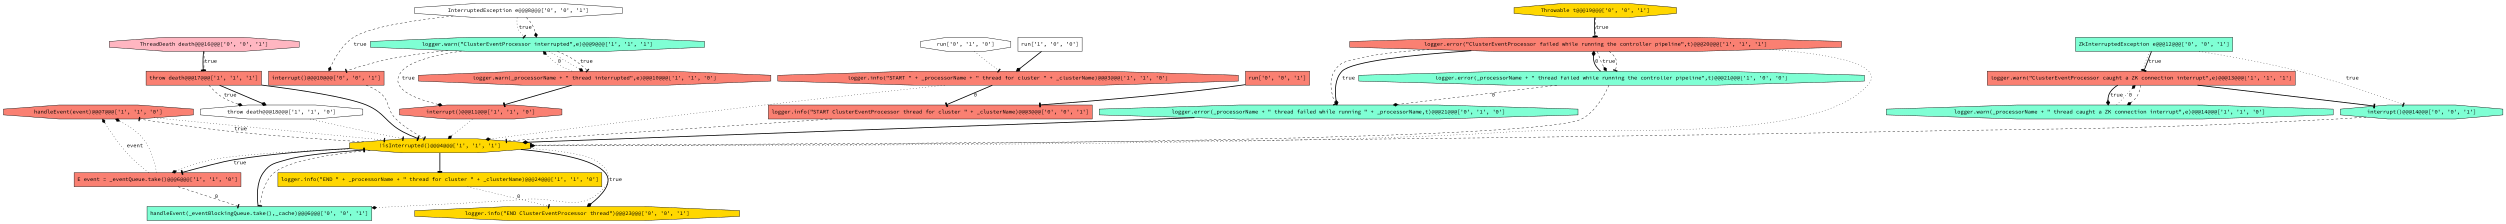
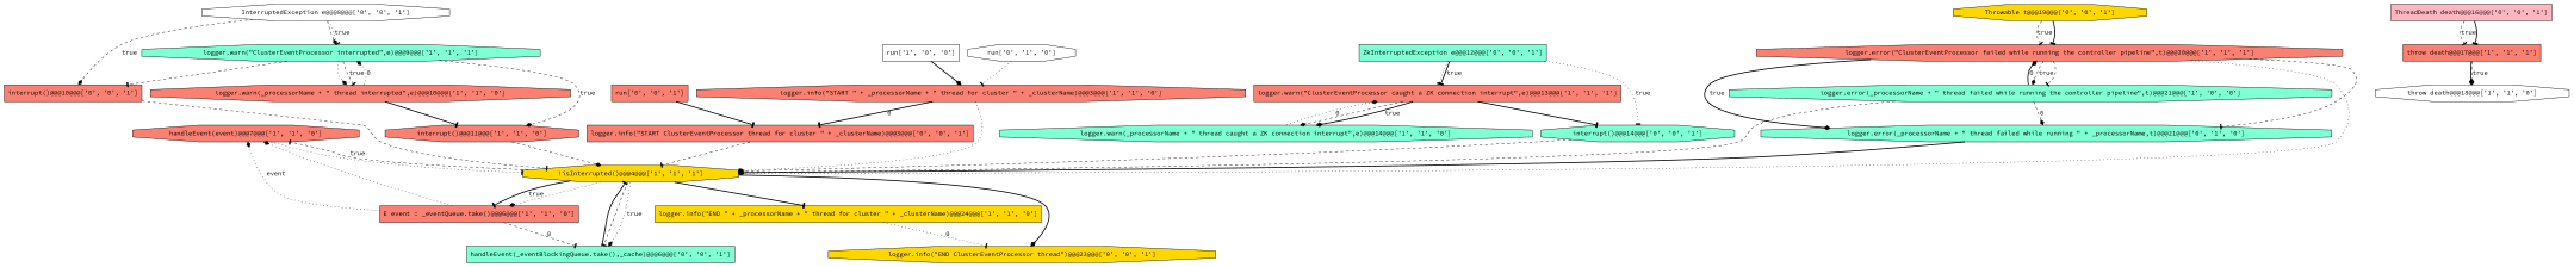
  digraph {
    fontname="Source Code Pro"
    node [fillcolor=salmon fontname="Source Code Pro" shape=octagon style=filled]
    edge [arrowhead=tee fontname="Source Code Pro" style=dashed]
    n1 [label="handleEvent(event)@@@7@@@['1', '1', '0']"]
    n2 [fillcolor=gold label="!isInterrupted()@@@4@@@['1', '1', '1']"]
    n3 [fillcolor=aquamarine label="handleEvent(_eventBlockingQueue.take(),_cache)@@@6@@@['0', '0', '1']" shape=box]
    n4 [fillcolor=gold label="logger.info(\"END ClusterEventProcessor thread\")@@@23@@@['0', '0', '1']"]
    n5 [label="E event = _eventQueue.take()@@@6@@@['1', '1', '0']" shape=box]
    n6 [fillcolor=gold label="logger.info(\"END \" + _processorName + \" thread for cluster \" + _clusterName)@@@24@@@['1', '1', '0']" shape=box]
    n7 [fillcolor=aquamarine label="logger.error(_processorName + \" thread failed while running \" + _processorName,t)@@@21@@@['0', '1', '0']"]
-   n8 [fillcolor=lightpink label="ThreadDeath death@@@16@@@['0', '0', '1']"]
+   n8 [fillcolor=lightpink label="ThreadDeath death@@@16@@@['0', '0', '1']" shape=box]
    n9 [label="throw death@@@17@@@['1', '1', '1']" shape=box]
    n10 [fillcolor=white label="throw death@@@18@@@['1', '1', '0']"]
    n11 [label="interrupt()@@@10@@@['0', '0', '1']" shape=box]
    n12 [fillcolor=white label="run['1', '0', '0']" shape=box]
    n13 [label="logger.info(\"START \" + _processorName + \" thread for cluster \" + _clusterName)@@@3@@@['1', '1', '0']"]
    n14 [label="logger.info(\"START ClusterEventProcessor thread for cluster \" + _clusterName)@@@3@@@['0', '0', '1']" shape=box]
    n15 [label="logger.error(\"ClusterEventProcessor failed while running the controller pipeline\",t)@@@20@@@['1', '1', '1']"]
    n16 [fillcolor=aquamarine label="logger.error(_processorName + \" thread failed while running the controller pipeline\",t)@@@21@@@['1', '0', '0']"]
    n17 [fillcolor=gold label="Throwable t@@@19@@@['0', '0', '1']"]
    n18 [label="run['0', '0', '1']" shape=box]
    n19 [fillcolor=aquamarine label="ZkInterruptedException e@@@12@@@['0', '0', '1']" shape=box]
    n20 [label="logger.warn(\"ClusterEventProcessor caught a ZK connection interrupt\",e)@@@13@@@['1', '1', '1']" shape=box]
    n21 [fillcolor=aquamarine label="interrupt()@@@14@@@['0', '0', '1']"]
    n22 [fillcolor=aquamarine label="logger.warn(_processorName + \" thread caught a ZK connection interrupt\",e)@@@14@@@['1', '1', '0']"]
    n23 [label="interrupt()@@@11@@@['1', '1', '0']"]
    n24 [fillcolor=white label="InterruptedException e@@@8@@@['0', '0', '1']"]
    n25 [fillcolor=aquamarine label="logger.warn(\"ClusterEventProcessor interrupted\",e)@@@9@@@['1', '1', '1']"]
    n26 [label="logger.warn(_processorName + \" thread interrupted\",e)@@@10@@@['1', '1', '0']"]
    n27 [fillcolor=white label="run['0', '1', '0']"]
    n1 -> n2 [style=dotted]
    n2 -> n1 [label=true]
    n2 -> n3
    n2 -> n3 [arrowhead=diamond label=true style=dotted]
    n2 -> n4 [arrowhead=diamond style=bold]
    n2 -> n5 [arrowhead=diamond style=dotted]
    n2 -> n5 [label=true style=bold]
    n2 -> n6 [style=bold]
    n3 -> n2 [style=bold]
    n5 -> n1 [arrowhead=diamond label=event style=dotted]
    n5 -> n1 [arrowhead=diamond style=dotted]
    n5 -> n3 [label=0]
    n6 -> n4 [label=0 style=dotted]
    n7 -> n2 [arrowhead=diamond style=bold]
    n8 -> n9 [label=true]
    n8 -> n9 [style=bold]
-   n9 -> n2 [style=bold]
    n9 -> n10 [arrowhead=diamond style=bold]
    n9 -> n10 [arrowhead=diamond label=true]
-   n10 -> n2 [style=dotted]
    n11 -> n2
    n12 -> n13 [arrowhead=diamond style=bold]
    n13 -> n2 [arrowhead=diamond style=dotted]
    n13 -> n14 [label=0 style=bold]
    n14 -> n2
    n15 -> n2 [arrowhead=diamond style=dotted]
    n15 -> n7 [arrowhead=diamond label=true style=bold]
    n15 -> n7
    n15 -> n16 [arrowhead=diamond label=true]
    n15 -> n16
    n16 -> n2
    n16 -> n7 [arrowhead=diamond label=0]
    n16 -> n15 [arrowhead=diamond label=0 style=bold]
    n17 -> n15 [style=bold]
    n17 -> n15 [label=true]
    n18 -> n14 [style=bold]
    n19 -> n20 [label=true style=bold]
    n19 -> n20 [style=dotted]
    n19 -> n21 [label=true style=dotted]
    n20 -> n21 [style=bold]
    n20 -> n22 [arrowhead=diamond]
    n20 -> n22 [arrowhead=diamond label=true style=bold]
    n21 -> n2
    n22 -> n20 [arrowhead=diamond label=0 style=dotted]
-   n23 -> n2 [arrowhead=diamond style=dotted]
+   n23 -> n2 [arrowhead=diamond]
    n24 -> n11 [arrowhead=diamond label=true]
    n24 -> n25 [label=true style=dotted]
    n24 -> n25 [arrowhead=diamond]
    n25 -> n11
    n25 -> n23 [arrowhead=diamond label=true]
    n25 -> n26 [arrowhead=diamond style=dotted]
    n25 -> n26 [label=true]
    n26 -> n23 [style=bold]
    n26 -> n25 [arrowhead=diamond label=0 style=dotted]
    n27 -> n13 [style=dotted]
  }
